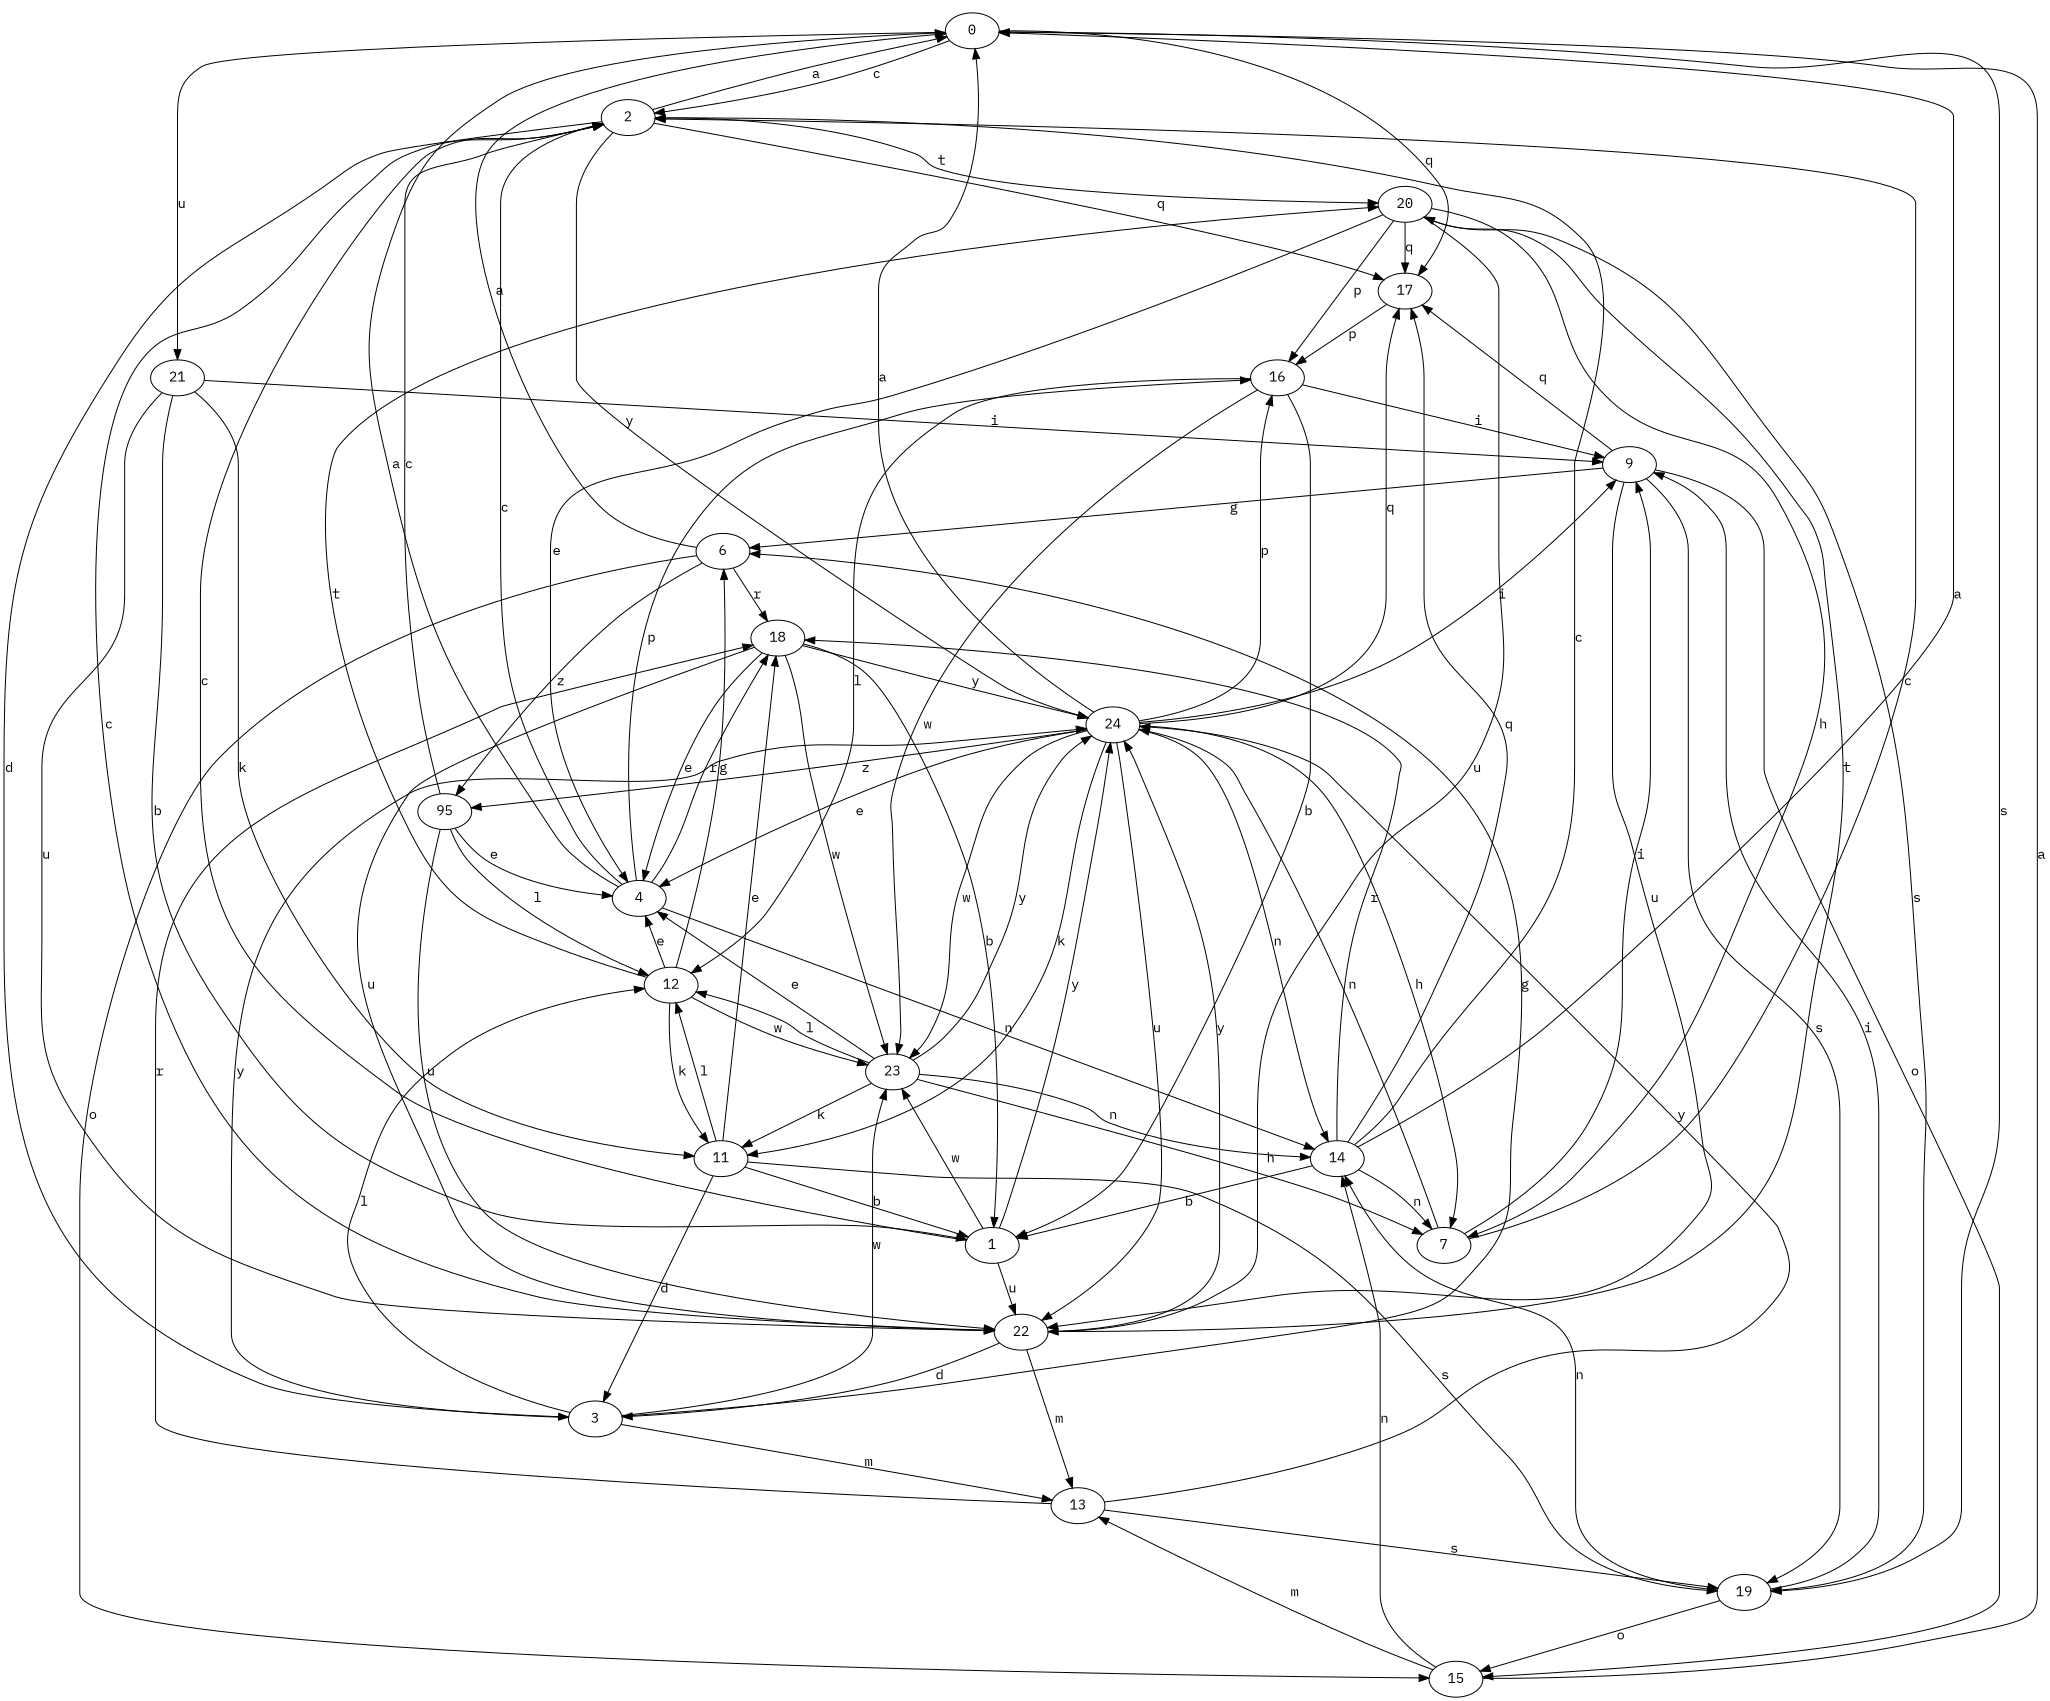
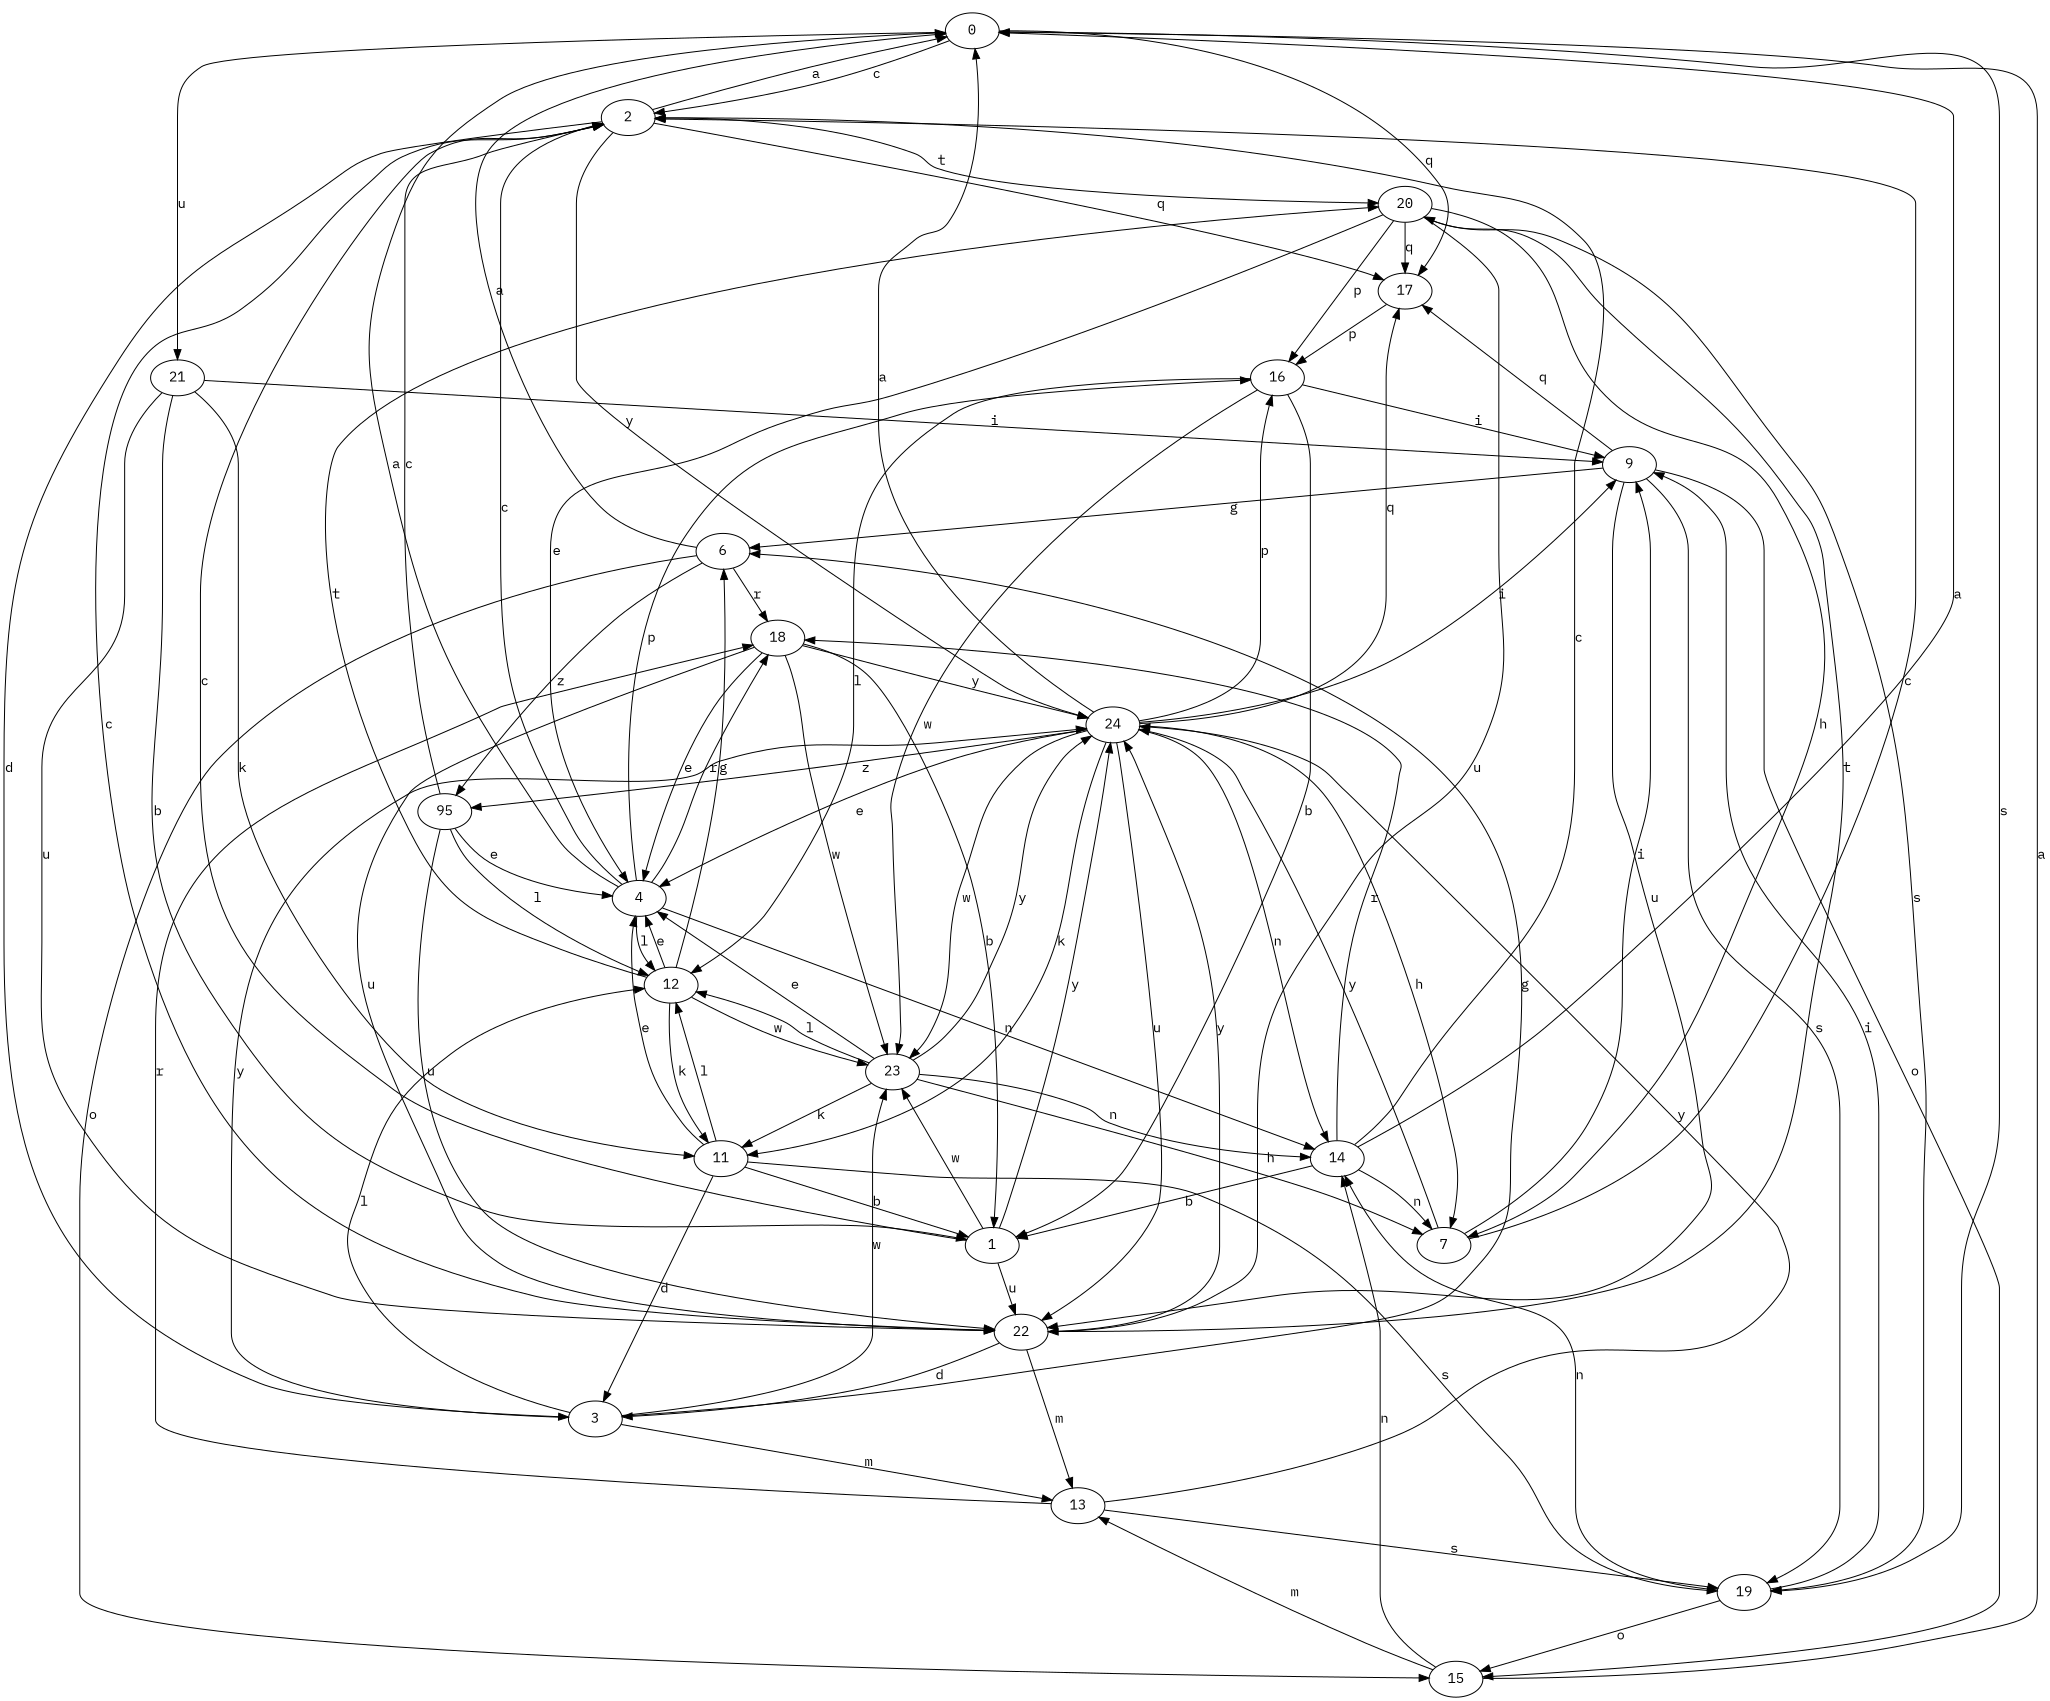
  strict digraph {
    fontname="IBM Plex Mono"
    node [fontname="IBM Plex Mono"]
    edge [fontname="IBM Plex Mono"]
    0
    2
    17
    19
    21
    24
    3
    20
    16
    14
    15
    9
    1
    22
    11
    23
    13
    12
    4
    7
    n21 [label=95]
    6
    18
    0 -> 2 [label=c]
    0 -> 17 [label=q]
    0 -> 19 [label=s]
    0 -> 21 [label=u]
    2 -> 0 [label=a]
    2 -> 17 [label=q]
    2 -> 24 [label=y]
    2 -> 3 [label=d]
    2 -> 20 [label=t]
    17 -> 16 [label=p]
    19 -> 14 [label=n]
    19 -> 15 [label=o]
    19 -> 9 [label=i]
    21 -> 9 [label=i]
    21 -> 1 [label=b]
    21 -> 22 [label=u]
    21 -> 11 [label=k]
    24 -> 0 [label=a]
    24 -> 17 [label=q]
    24 -> 16 [label=p]
    24 -> 14 [label=n]
    24 -> 9 [label=i]
    24 -> 22 [label=u]
    24 -> 11 [label=k]
    24 -> 23 [label=w]
    24 -> 4 [label=e]
    24 -> 7 [label=h]
    24 -> n21 [label=z]
    3 -> 24 [label=y]
    3 -> 23 [label=w]
    3 -> 13 [label=m]
    3 -> 12 [label=l]
    3 -> 6 [label=g]
    20 -> 17 [label=q]
    20 -> 19 [label=s]
    20 -> 16 [label=p]
    20 -> 22 [label=u]
    20 -> 4 [label=e]
    20 -> 7 [label=h]
    16 -> 9 [label=i]
    16 -> 1 [label=b]
    16 -> 23 [label=w]
    16 -> 12 [label=l]
    14 -> 0 [label=a]
    14 -> 2 [label=c]
-   14 -> 17 [label=q]
    14 -> 1 [label=b]
    14 -> 7 [label=n]
    14 -> 18 [label=r]
    15 -> 0 [label=a]
    15 -> 14 [label=n]
    15 -> 13 [label=m]
    9 -> 17 [label=q]
    9 -> 19 [label=s]
    9 -> 15 [label=o]
    9 -> 22 [label=u]
    9 -> 6 [label=g]
    1 -> 2 [label=c]
    1 -> 24 [label=y]
    1 -> 22 [label=u]
    1 -> 23 [label=w]
    22 -> 2 [label=c]
    22 -> 24 [label=y]
    22 -> 3 [label=d]
    22 -> 20 [label=t]
    22 -> 13 [label=m]
    11 -> 19 [label=s]
    11 -> 3 [label=d]
    11 -> 1 [label=b]
    11 -> 12 [label=l]
-   11 -> 18 [label=e]
+   11 -> 4 [label=e]
    23 -> 24 [label=y]
    23 -> 14 [label=n]
    23 -> 11 [label=k]
    23 -> 12 [label=l]
    23 -> 4 [label=e]
    23 -> 7 [label=h]
    13 -> 19 [label=s]
    13 -> 24 [label=y]
    13 -> 18 [label=r]
    12 -> 20 [label=t]
    12 -> 11 [label=k]
    12 -> 23 [label=w]
    12 -> 4 [label=e]
    12 -> 6 [label=g]
    4 -> 0 [label=a]
    4 -> 2 [label=c]
    4 -> 16 [label=p]
    4 -> 14 [label=n]
+   4 -> 12 [label=l]
    4 -> 18 [label=r]
    7 -> 2 [label=c]
-   7 -> 24 [label=n]
+   7 -> 24 [label=y]
    7 -> 9 [label=i]
    n21 -> 2 [label=c]
    n21 -> 22 [label=u]
    n21 -> 12 [label=l]
    n21 -> 4 [label=e]
    6 -> 0 [label=a]
    6 -> 15 [label=o]
    6 -> n21 [label=z]
    6 -> 18 [label=r]
    18 -> 24 [label=y]
    18 -> 1 [label=b]
    18 -> 22 [label=u]
    18 -> 23 [label=w]
    18 -> 4 [label=e]
  }
